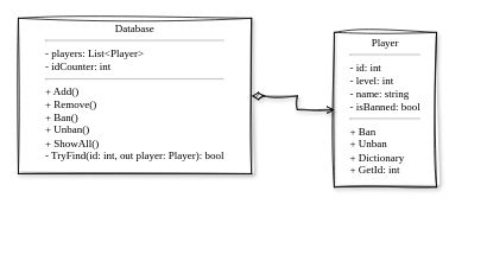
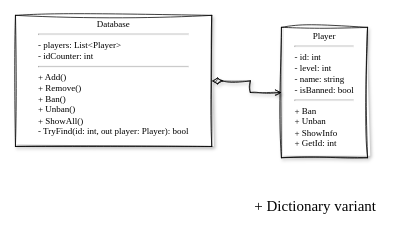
  <mxCell id="0" />
  <mxCell id="1" parent="0" />
- <mxCell id="2" value="&lt;font face=&quot;Verdana&quot;&gt;Player&lt;br&gt;&lt;/font&gt;&lt;hr&gt;&lt;div style=&quot;text-align: left;&quot;&gt;&lt;font face=&quot;Verdana&quot;&gt;- id: int&lt;/font&gt;&lt;/div&gt;&lt;div style=&quot;text-align: left;&quot;&gt;&lt;font face=&quot;Verdana&quot;&gt;- level: int&lt;/font&gt;&lt;/div&gt;&lt;div style=&quot;text-align: left;&quot;&gt;&lt;font face=&quot;Verdana&quot;&gt;- name: string&lt;/font&gt;&lt;/div&gt;&lt;div style=&quot;text-align: left;&quot;&gt;&lt;font face=&quot;Verdana&quot;&gt;- isBanned: bool&lt;/font&gt;&lt;/div&gt;&lt;div style=&quot;text-align: left;&quot;&gt;&lt;hr&gt;&lt;/div&gt;&lt;div style=&quot;text-align: left;&quot;&gt;&lt;font face=&quot;Verdana&quot;&gt;&lt;span style=&quot;background-color: initial;&quot;&gt;+ Ban&lt;/span&gt;&lt;br&gt;&lt;/font&gt;&lt;/div&gt;&lt;div style=&quot;text-align: left;&quot;&gt;&lt;font face=&quot;Verdana&quot;&gt;+ Unban&lt;/font&gt;&lt;/div&gt;&lt;div style=&quot;text-align: left;&quot;&gt;&lt;font face=&quot;Verdana&quot;&gt;+ Dictionary&lt;/font&gt;&lt;/div&gt;&lt;div style=&quot;text-align: left;&quot;&gt;&lt;font face=&quot;Verdana&quot;&gt;+ GetId: int&lt;/font&gt;&lt;/div&gt;" style="rounded=0;whiteSpace=wrap;html=1;align=center;verticalAlign=top;spacing=0;sketch=1;curveFitting=1;jiggle=2;shadow=1;" vertex="1" parent="1"><mxGeometry x="375" y="36" width="115" height="174" as="geometry" /></mxCell>
+ <mxCell id="2" value="&lt;font face=&quot;Verdana&quot;&gt;Player&lt;br&gt;&lt;/font&gt;&lt;hr&gt;&lt;div style=&quot;text-align: left;&quot;&gt;&lt;font face=&quot;Verdana&quot;&gt;- id: int&lt;/font&gt;&lt;/div&gt;&lt;div style=&quot;text-align: left;&quot;&gt;&lt;font face=&quot;Verdana&quot;&gt;- level: int&lt;/font&gt;&lt;/div&gt;&lt;div style=&quot;text-align: left;&quot;&gt;&lt;font face=&quot;Verdana&quot;&gt;- name: string&lt;/font&gt;&lt;/div&gt;&lt;div style=&quot;text-align: left;&quot;&gt;&lt;font face=&quot;Verdana&quot;&gt;- isBanned: bool&lt;/font&gt;&lt;/div&gt;&lt;div style=&quot;text-align: left;&quot;&gt;&lt;hr&gt;&lt;/div&gt;&lt;div style=&quot;text-align: left;&quot;&gt;&lt;font face=&quot;Verdana&quot;&gt;&lt;span style=&quot;background-color: initial;&quot;&gt;+ Ban&lt;/span&gt;&lt;br&gt;&lt;/font&gt;&lt;/div&gt;&lt;div style=&quot;text-align: left;&quot;&gt;&lt;font face=&quot;Verdana&quot;&gt;+ Unban&lt;/font&gt;&lt;/div&gt;&lt;div style=&quot;text-align: left;&quot;&gt;&lt;font face=&quot;Verdana&quot;&gt;+ ShowInfo&lt;/font&gt;&lt;/div&gt;&lt;div style=&quot;text-align: left;&quot;&gt;&lt;font face=&quot;Verdana&quot;&gt;+ GetId: int&lt;/font&gt;&lt;/div&gt;" style="rounded=0;whiteSpace=wrap;html=1;align=center;verticalAlign=top;spacing=0;sketch=1;curveFitting=1;jiggle=2;shadow=1;" vertex="1" parent="1"><mxGeometry x="375" y="36" width="115" height="174" as="geometry" /></mxCell>
  <mxCell id="3" style="edgeStyle=orthogonalEdgeStyle;orthogonalLoop=1;jettySize=auto;html=1;exitX=1;exitY=0.5;exitDx=0;exitDy=0;entryX=0;entryY=0.5;entryDx=0;entryDy=0;endArrow=open;endFill=0;sourcePerimeterSpacing=0;strokeWidth=1;startArrow=diamondThin;startFill=1;jumpSize=6;rounded=0;strokeColor=default;endSize=6;startSize=12;sketch=1;curveFitting=1;jiggle=2;shadow=1;" edge="1" parent="1" source="4" target="2"><mxGeometry relative="1" as="geometry" /></mxCell>
  <mxCell id="4" value="&lt;span style=&quot;font-family: Verdana; background-color: initial;&quot;&gt;Database&lt;/span&gt;&lt;br&gt;&lt;hr style=&quot;background-color: initial;&quot;&gt;&lt;span style=&quot;font-family: Verdana; background-color: initial;&quot;&gt;&lt;div style=&quot;text-align: left;&quot;&gt;&lt;span style=&quot;background-color: initial;&quot;&gt;- players: List&amp;lt;Player&amp;gt;&lt;/span&gt;&lt;/div&gt;&lt;div style=&quot;text-align: left;&quot;&gt;&lt;span style=&quot;background-color: initial;&quot;&gt;- idCounter: int&lt;/span&gt;&lt;/div&gt;&lt;/span&gt;&lt;hr style=&quot;text-align: left; background-color: initial;&quot;&gt;&lt;span style=&quot;background-color: initial; font-family: Verdana;&quot;&gt;&lt;div style=&quot;text-align: left;&quot;&gt;&lt;span style=&quot;background-color: initial;&quot;&gt;+ Add()&lt;/span&gt;&lt;/div&gt;&lt;/span&gt;&lt;span style=&quot;font-family: Verdana; background-color: initial;&quot;&gt;&lt;div style=&quot;text-align: left;&quot;&gt;&lt;span style=&quot;background-color: initial;&quot;&gt;+ Remove()&lt;/span&gt;&lt;/div&gt;&lt;/span&gt;&lt;span style=&quot;font-family: Verdana; background-color: initial;&quot;&gt;&lt;div style=&quot;text-align: left;&quot;&gt;&lt;span style=&quot;background-color: initial;&quot;&gt;+ Ban()&lt;/span&gt;&lt;/div&gt;&lt;/span&gt;&lt;span style=&quot;font-family: Verdana; background-color: initial;&quot;&gt;&lt;div style=&quot;text-align: left;&quot;&gt;&lt;span style=&quot;background-color: initial;&quot;&gt;+ Unban()&lt;/span&gt;&lt;/div&gt;&lt;div style=&quot;text-align: left;&quot;&gt;&lt;span style=&quot;background-color: initial;&quot;&gt;+ ShowAll()&lt;/span&gt;&lt;/div&gt;&lt;/span&gt;&lt;div style=&quot;text-align: left;&quot;&gt;&lt;font face=&quot;Verdana&quot;&gt;- TryFind(id: int, out player: Player): bool&lt;br&gt;&lt;/font&gt;&lt;/div&gt;" style="rounded=0;whiteSpace=wrap;html=1;align=center;verticalAlign=top;spacing=0;sketch=1;curveFitting=1;jiggle=2;shadow=1;" vertex="1" parent="1"><mxGeometry x="20" y="20" width="262" height="175" as="geometry" /></mxCell>
  <mxCell id="5" style="edgeStyle=orthogonalEdgeStyle;rounded=0;orthogonalLoop=1;jettySize=auto;html=1;exitX=0.5;exitY=1;exitDx=0;exitDy=0;sketch=1;curveFitting=1;jiggle=2;shadow=1;" edge="1" parent="1" source="2" target="2"><mxGeometry relative="1" as="geometry" /></mxCell>
+ <mxCell id="6" value="+ Dictionary variant" style="text;html=1;align=center;verticalAlign=middle;resizable=0;points=[];autosize=1;strokeColor=none;fillColor=none;fontSize=20;fontFamily=Architects Daughter;" vertex="1" parent="1"><mxGeometry x="315" y="253" width="210" height="40" as="geometry" /></mxCell>
